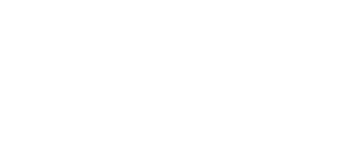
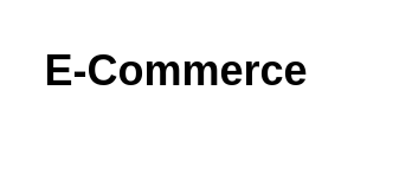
  <mxCell id="0" />
  <mxCell id="1" parent="0" />
+ <mxCell id="2" value="&lt;h1&gt;E-Commerce&lt;/h1&gt;" style="text;html=1;strokeColor=none;fillColor=none;spacing=5;spacingTop=-20;whiteSpace=wrap;overflow=hidden;rounded=0;" vertex="1" parent="1"><mxGeometry x="20" y="20" width="190" height="60" as="geometry" /></mxCell>
